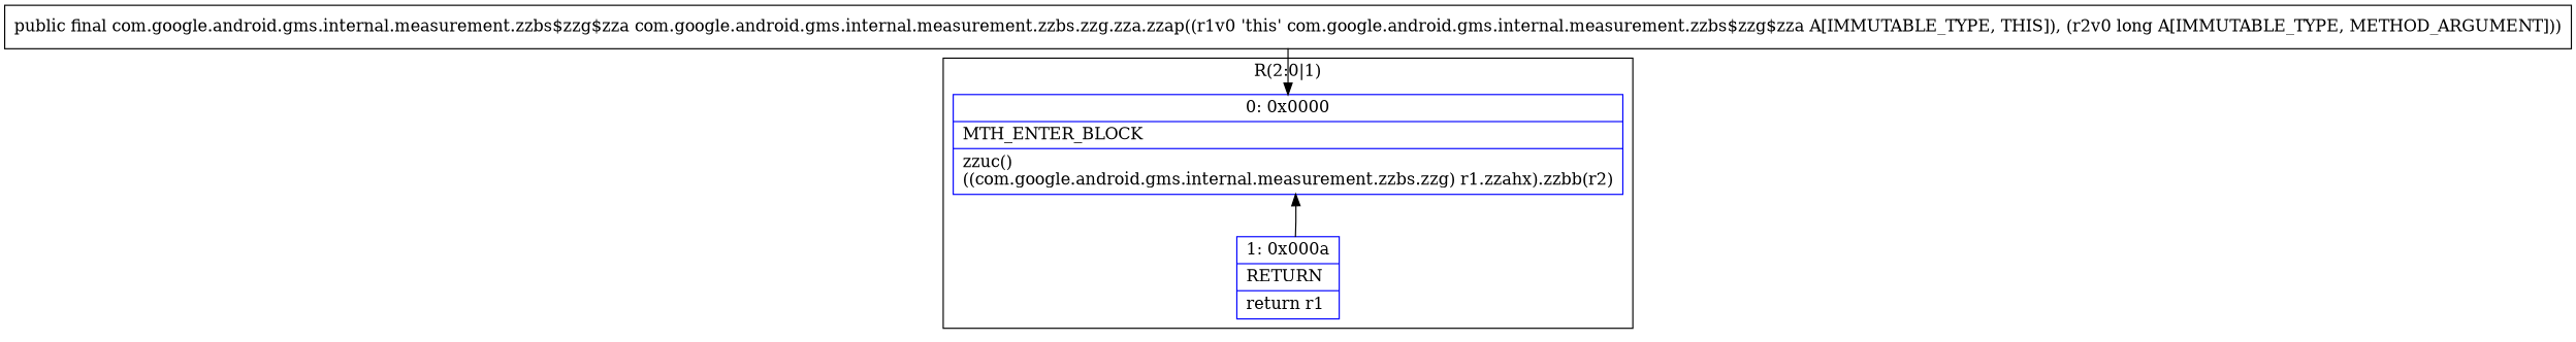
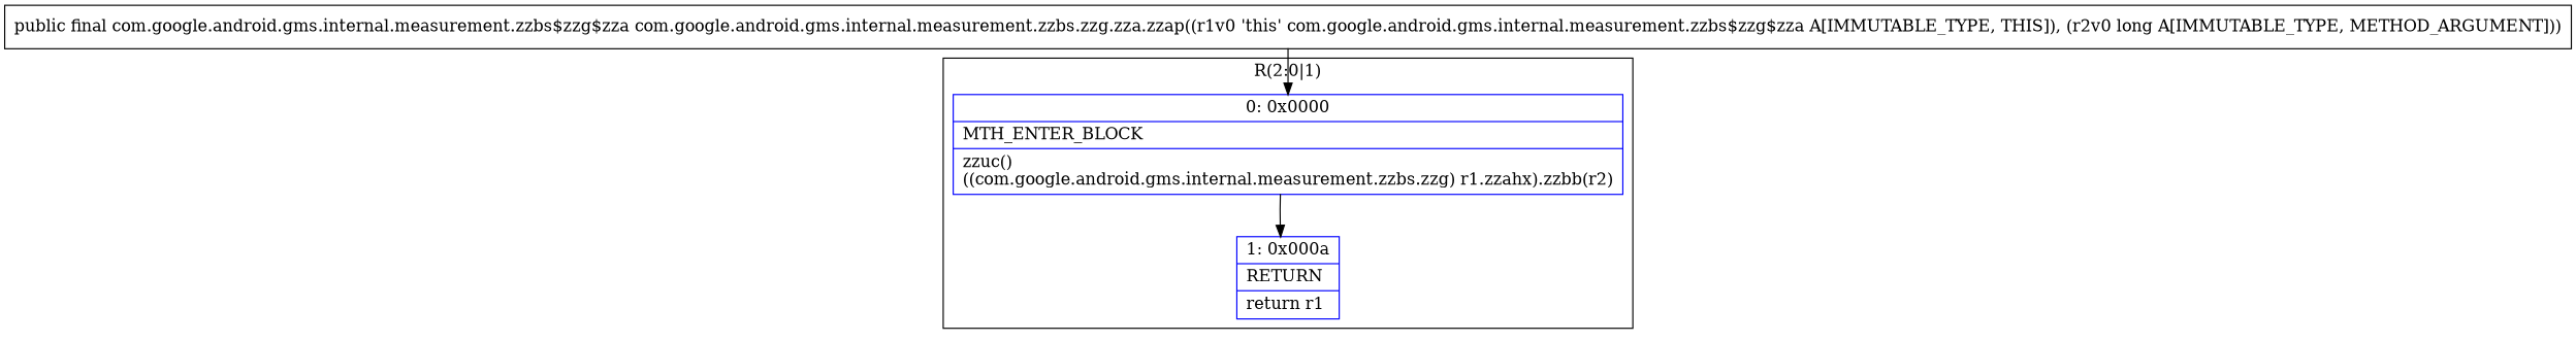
  digraph {
    node [color=blue shape=record]
    n1 [label="{0\:\ 0x0000|MTH_ENTER_BLOCK\l|zzuc()\l((com.google.android.gms.internal.measurement.zzbs.zzg) r1.zzahx).zzbb(r2)\l}"]
    n2 [label="{1\:\ 0x000a|RETURN\l|return r1\l}"]
    n3 [label="{public final com.google.android.gms.internal.measurement.zzbs$zzg$zza com.google.android.gms.internal.measurement.zzbs.zzg.zza.zzap((r1v0 'this' com.google.android.gms.internal.measurement.zzbs$zzg$zza A[IMMUTABLE_TYPE, THIS]), (r2v0 long A[IMMUTABLE_TYPE, METHOD_ARGUMENT])) }" color=""]
    subgraph cluster_1 {
      label="R(2:0|1)"
      n1
      n2
    }
-   n2 -> n1
+   n1 -> n2
    n3 -> n1
  }
